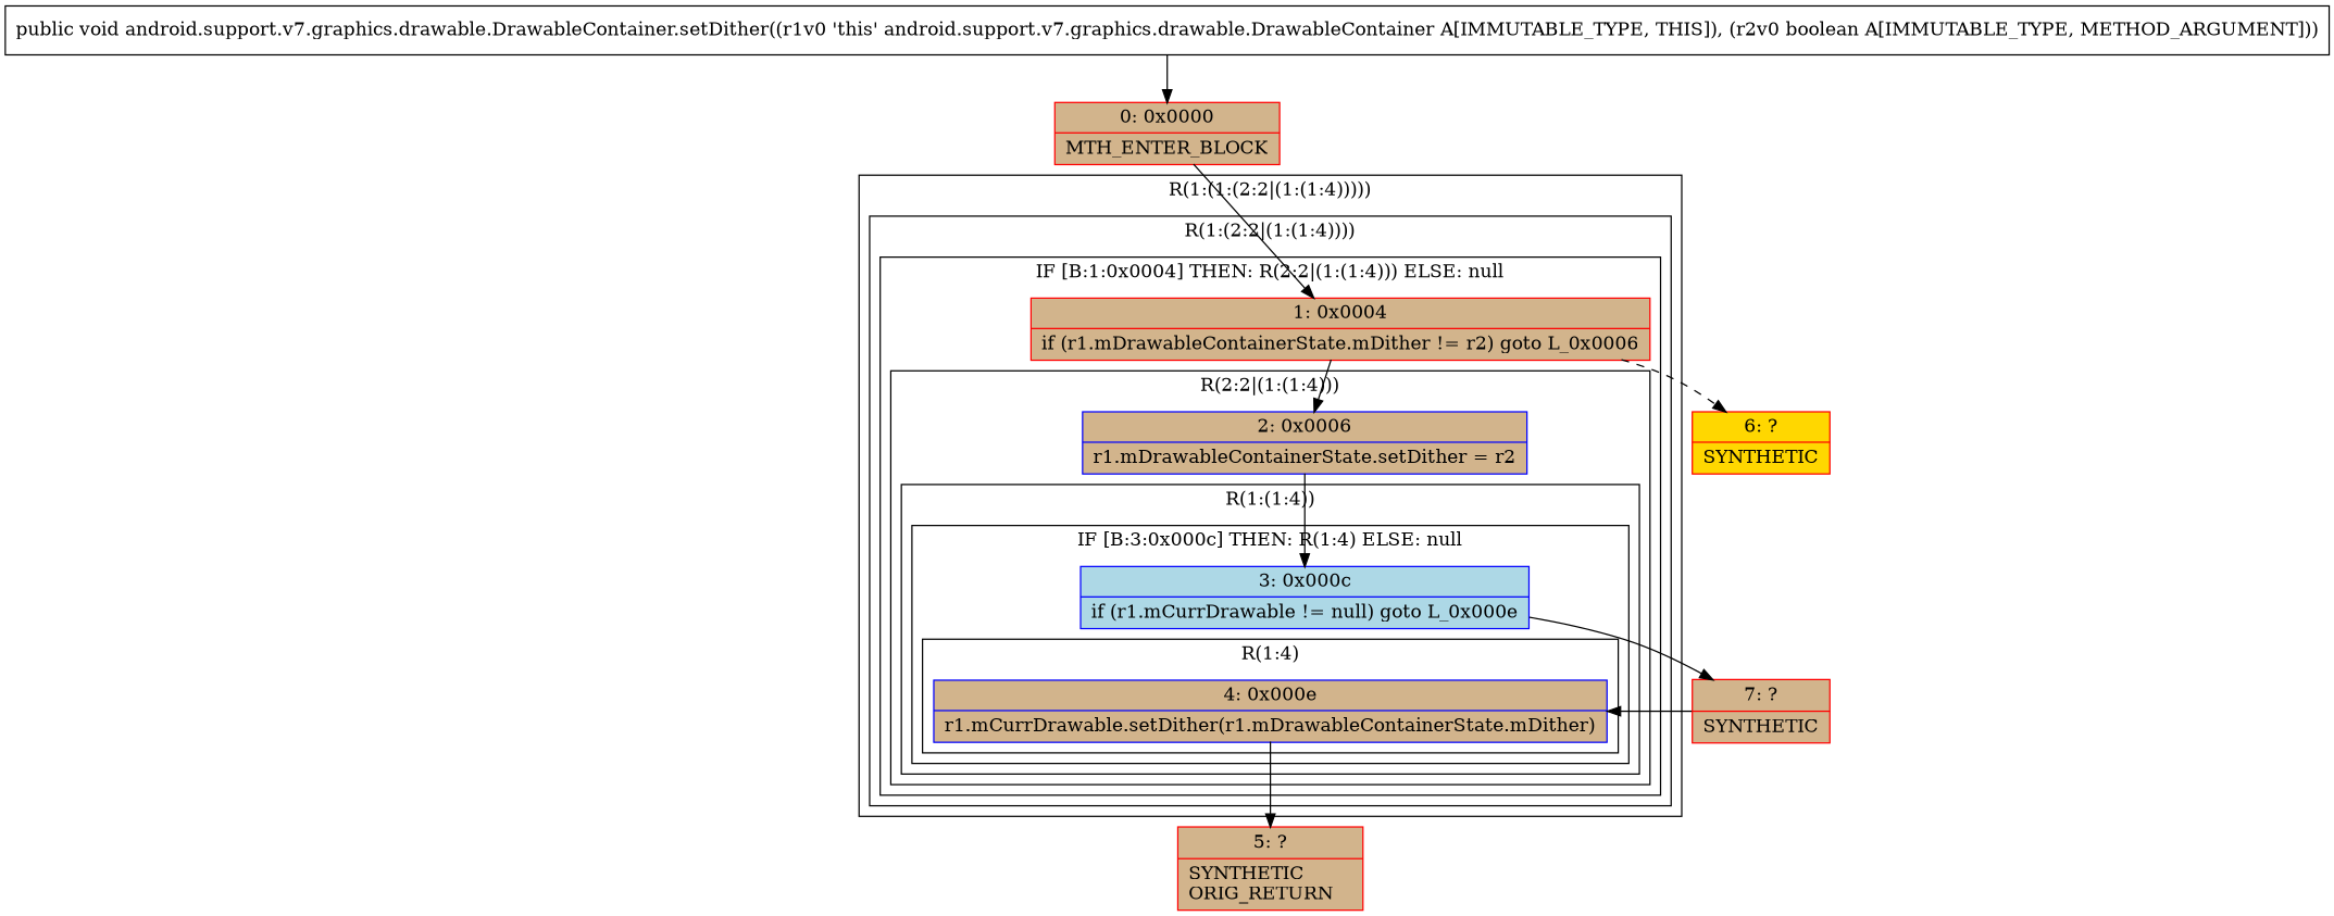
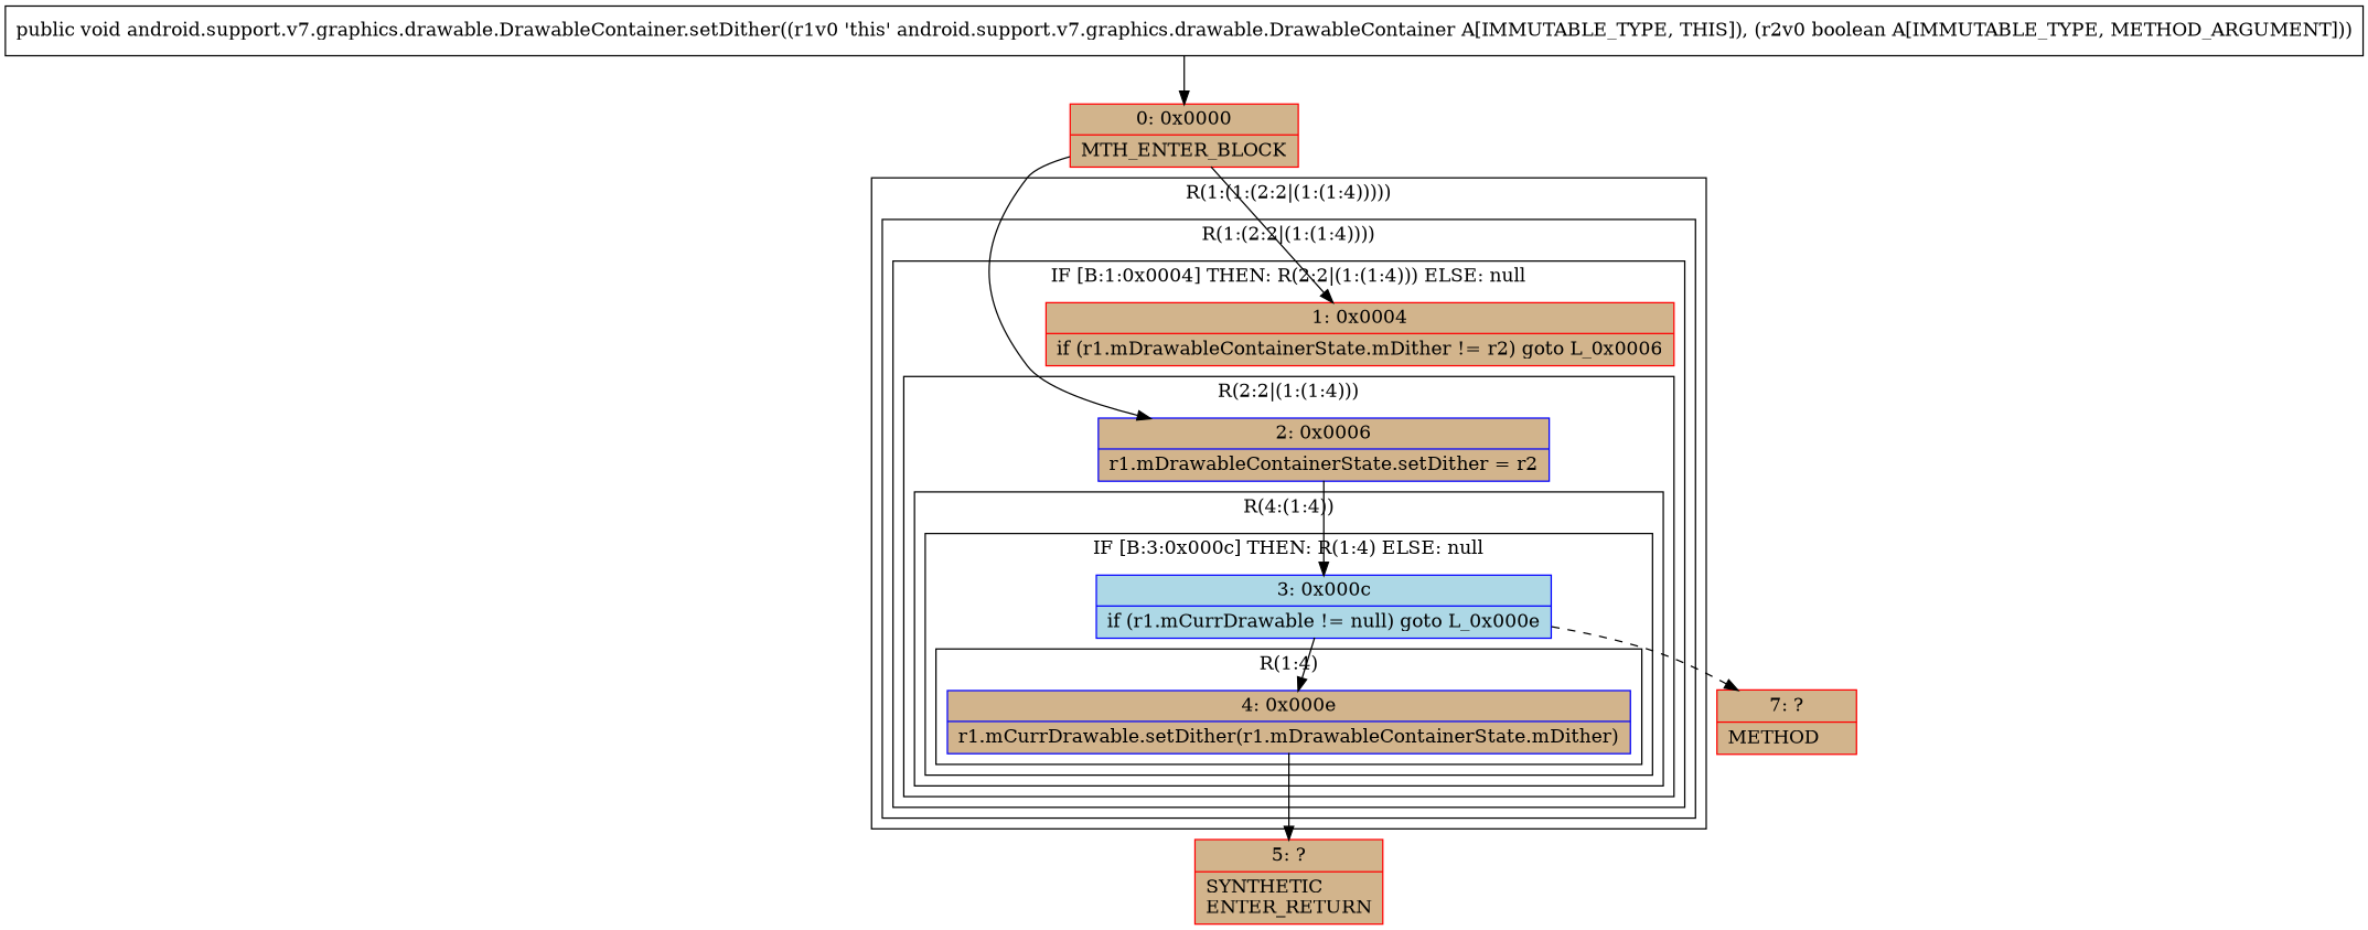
  digraph {
    node [color=red fillcolor=tan shape=record style=filled]
    n1 [color=blue label="{4\:\ 0x000e|r1.mCurrDrawable.setDither(r1.mDrawableContainerState.mDither)\l}"]
    n2 [color=blue fillcolor=lightblue label="{3\:\ 0x000c|if (r1.mCurrDrawable != null) goto L_0x000e\l}"]
    n3 [color=blue label="{2\:\ 0x0006|r1.mDrawableContainerState.setDither = r2\l}"]
    n4 [label="{1\:\ 0x0004|if (r1.mDrawableContainerState.mDither != r2) goto L_0x0006\l}"]
-   n5 [label="{5\:\ ?|SYNTHETIC\lORIG_RETURN\l}"]
-   n6 [label="{7\:\ ?|SYNTHETIC\l}"]
-   n7 [fillcolor=gold label="{6\:\ ?|SYNTHETIC\l}"]
+   n5 [label="{5\:\ ?|SYNTHETIC\lENTER_RETURN\l}"]
+   n6 [label="{7\:\ ?|METHOD\l}"]
    n8 [label="{0\:\ 0x0000|MTH_ENTER_BLOCK\l}"]
    n9 [fillcolor=white label="{public void android.support.v7.graphics.drawable.DrawableContainer.setDither((r1v0 'this' android.support.v7.graphics.drawable.DrawableContainer A[IMMUTABLE_TYPE, THIS]), (r2v0 boolean A[IMMUTABLE_TYPE, METHOD_ARGUMENT])) }" color=""]
    subgraph cluster_1 {
      label="R(1:(1:(2:2|(1:(1:4)))))"
      subgraph cluster_2 {
        label="R(1:(2:2|(1:(1:4))))"
        subgraph cluster_3 {
          label="IF [B:1:0x0004] THEN: R(2:2|(1:(1:4))) ELSE: null"
          n4
          subgraph cluster_4 {
            label="R(2:2|(1:(1:4)))"
            n3
            subgraph cluster_5 {
-             label="R(1:(1:4))"
+             label="R(4:(1:4))"
              subgraph cluster_6 {
                label="IF [B:3:0x000c] THEN: R(1:4) ELSE: null"
                n2
                subgraph cluster_7 {
                  label="R(1:4)"
                  n1
                }
              }
            }
          }
        }
      }
    }
    n1 -> n5
-   n6 -> n1
-   n2 -> n6 [style=solid]
+   n2 -> n1
+   n2 -> n6 [style=dashed]
    n3 -> n2
-   n4 -> n3
-   n4 -> n7 [style=dashed]
+   n8 -> n3
    n8 -> n4
    n9 -> n8
  }
